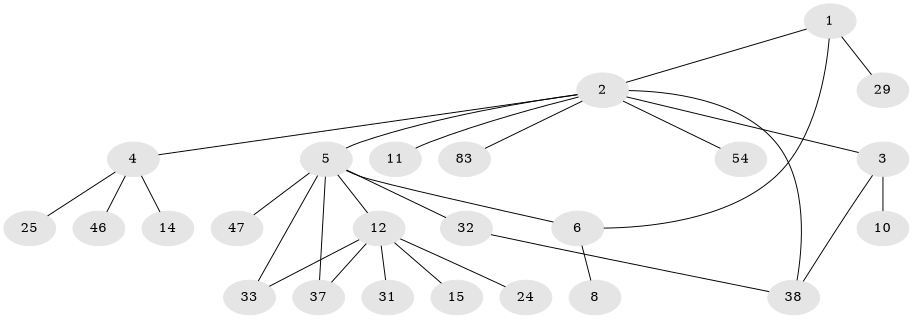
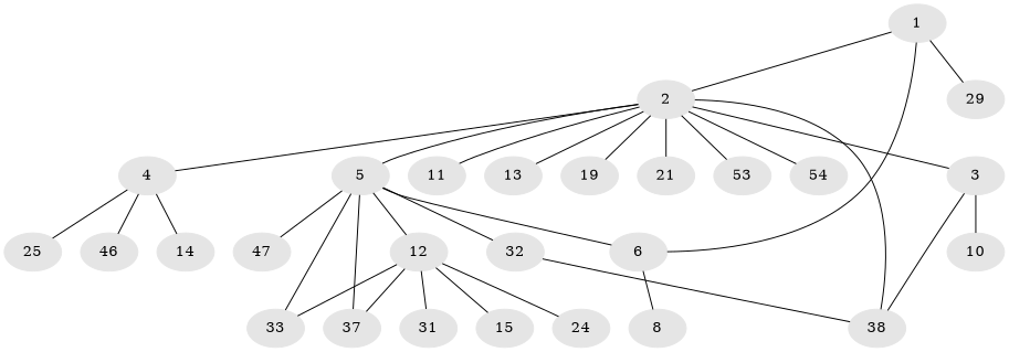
  graph {
    node [color=gray90 style=filled]
    1
    2
    6 [super="+7"]
    29
    3
    4 [super="+9"]
    5 [super="+16+22+51"]
    11
-   13 [super="+28" label=83]
+   13 [super="+28"]
+   19
+   21
    38 [super="+45+43+40"]
+   53
    54
    8 [super="+23"]
    10
    14 [super="+55+17+34"]
    25
    n19 [label=46 super="+44"]
    12 [super="+18+39+20"]
    32
    33 [super="+36"]
    37
    47
    15
    24 [super="+35"]
    31
    1 -- 2
    1 -- 6
    1 -- 29
    2 -- 3
    2 -- 4
    2 -- 5
    2 -- 11
    2 -- 13
+   2 -- 19
+   2 -- 21
    2 -- 38
+   2 -- 53
    2 -- 54
    6 -- 8
    3 -- 38
    3 -- 10
    4 -- 14
    4 -- 25
    4 -- n19
    5 -- 6 [weight=2]
    5 -- 12 [weight=2]
    5 -- 32
    5 -- 33
    5 -- 37
    5 -- 47
    12 -- 33
    12 -- 37
    12 -- 15
    12 -- 24
    12 -- 31
    32 -- 38
  }
